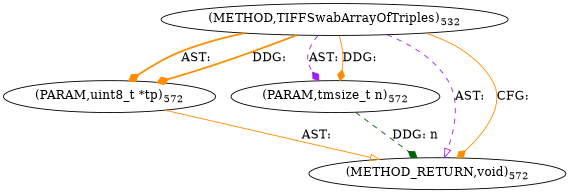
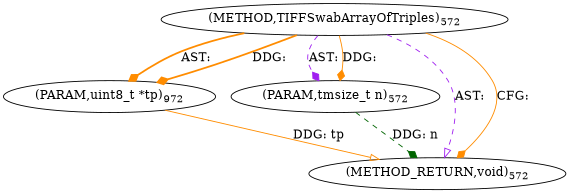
  digraph {
    edge [arrowhead=diamond color=darkorange style=dashed]
-   n1 [label=<(METHOD,TIFFSwabArrayOfTriples)<SUB>532</SUB>>]
-   n2 [label=<(PARAM,uint8_t *tp)<SUB>572</SUB>>]
+   n1 [label=<(METHOD,TIFFSwabArrayOfTriples)<SUB>572</SUB>>]
+   n2 [label=<(PARAM,uint8_t *tp)<SUB>972</SUB>>]
    n3 [label=<(PARAM,tmsize_t n)<SUB>572</SUB>>]
    n4 [label=<(METHOD_RETURN,void)<SUB>572</SUB>>]
    n1 -> n2 [label="AST: " style=bold]
    n1 -> n2 [label="DDG: " style=bold]
    n1 -> n3 [color=purple label="AST: "]
    n1 -> n3 [label="DDG: " style=solid]
    n1 -> n4 [arrowhead=onormal color=purple label="AST: "]
    n1 -> n4 [label="CFG: " style=solid]
-   n2 -> n4 [arrowhead=onormal label="AST: " style=solid]
+   n2 -> n4 [arrowhead=onormal label="DDG: tp" style=solid]
    n3 -> n4 [color=darkgreen label="DDG: n"]
  }
